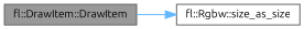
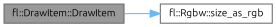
  digraph {
    rankdir=LR
    fontname=Ubuntu
    node [fontname=Ubuntu fontsize=10 shape=box style=filled]
    n1 [color=gray40 fillcolor=grey60 fontcolor=black height=0.2 label="fl::DrawItem::DrawItem" width=0.4]
-   n2 [color=grey40 fillcolor=white height=0.2 label="fl::Rgbw::size_as_size" width=0.4]
+   n2 [color=grey40 fillcolor=white height=0.2 label="fl::Rgbw::size_as_rgb" width=0.4]
    n1 -> n2 [color=steelblue1 fontname=Ubuntu fontsize=10 labelfontname=Helvetica labelfontsize=10 style=solid]
  }
